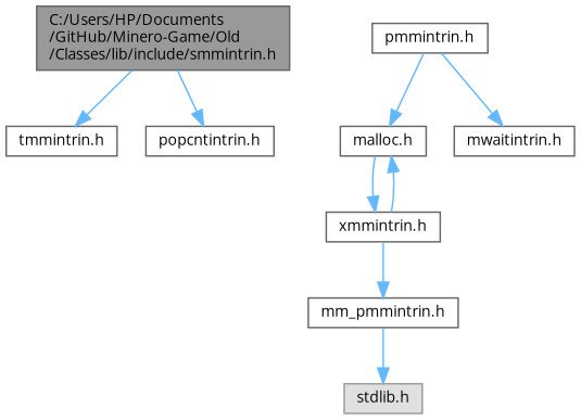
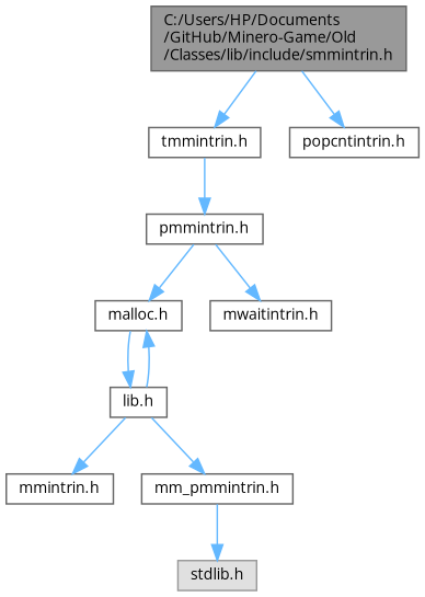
  digraph {
    fontname="Open Sans"
    node [color=grey40 fillcolor=white fontname="Open Sans" fontsize=10 shape=box style=filled]
    edge [color=steelblue1 fontname="Open Sans" fontsize=10 labelfontname=Helvetica labelfontsize=10 style=solid]
    n1 [color=gray40 fillcolor=grey60 fontcolor=black height=0.2 label="C:/Users/HP/Documents\l/GitHub/Minero-Game/Old\l/Classes/lib/include/smmintrin.h" width=0.4]
    n2 [height=0.2 label="tmmintrin.h" width=0.4]
    n3 [height=0.2 label="popcntintrin.h" width=0.4]
    n4 [height=0.2 label="pmmintrin.h" width=0.4]
    n5 [height=0.2 label="malloc.h" width=0.4]
    n6 [height=0.2 label="mwaitintrin.h" width=0.4]
-   n7 [height=0.2 label="xmmintrin.h" width=0.4]
+   n7 [height=0.2 label="lib.h" width=0.4]
+   n8 [height=0.2 label="mmintrin.h" width=0.4]
    n9 [height=0.2 label="mm_pmmintrin.h" width=0.4]
    n10 [color=grey60 fillcolor="#E0E0E0" height=0.2 label="stdlib.h" width=0.4]
    n1 -> n2
    n1 -> n3
+   n2 -> n4
    n4 -> n5
    n4 -> n6
    n5 -> n7
    n7 -> n5
+   n7 -> n8
    n7 -> n9
    n9 -> n10
  }
